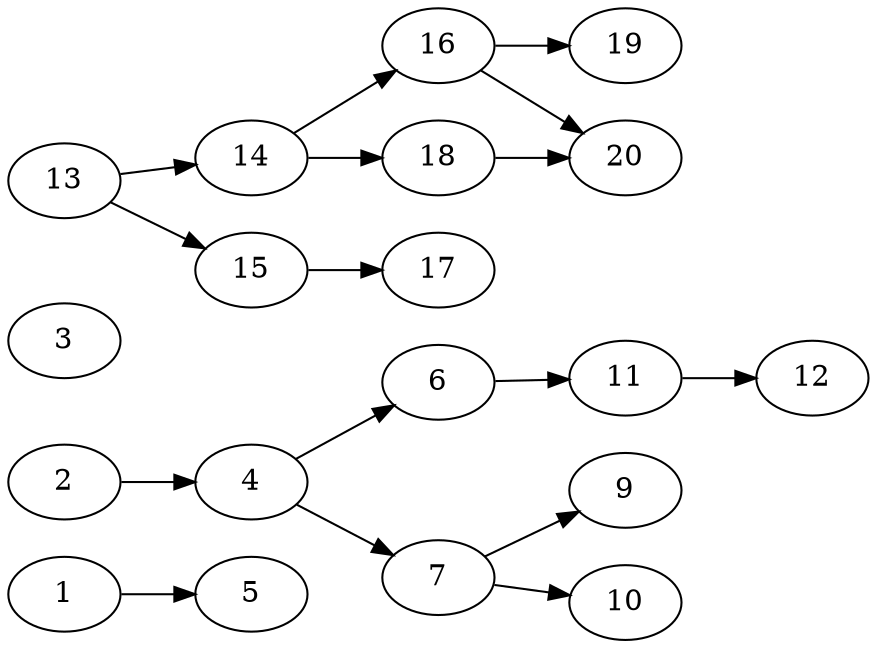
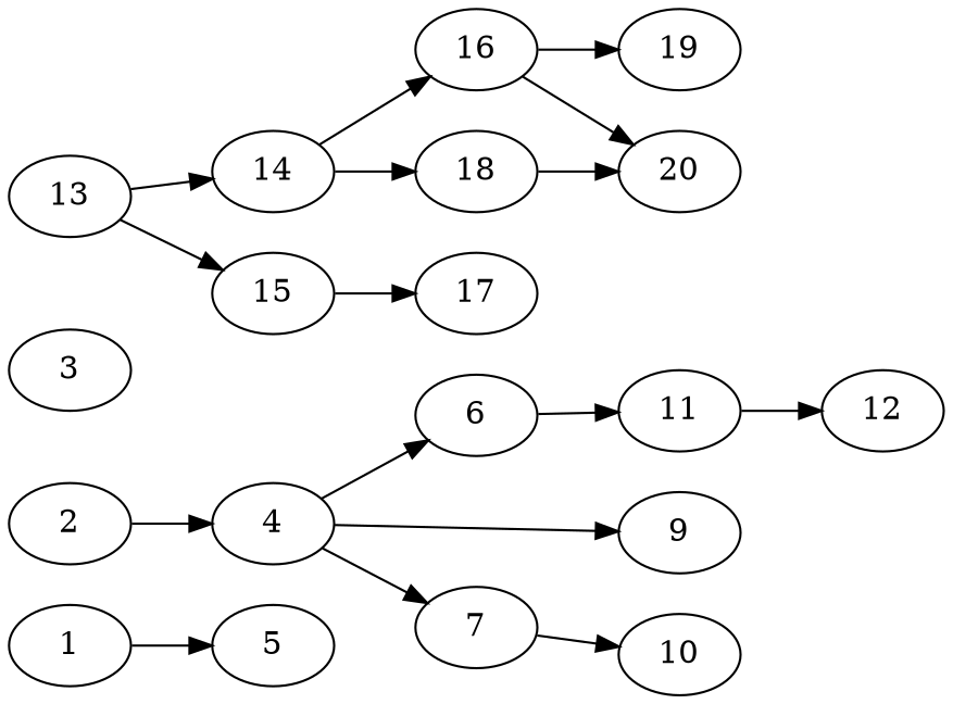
  digraph {
    rankdir=LR
    node [alpha=0.08]
    1 [expect_size=6753244799072133]
    5 [alpha=0.19 expect_size=884340606518689792]
    2 [alpha=0.10 expect_size=5722407958273567]
    4 [alpha=0.12 expect_size=122459788486377472]
    6 [alpha=0.03 expect_size=184937051022426112]
    7 [alpha=0.01 expect_size=6753587693766835]
    11 [alpha=0.02 expect_size=129157167014093]
    9 [alpha=0.07 expect_size=12674513497807126]
    10 [alpha=0.00 expect_size=18678285411871332]
    3 [alpha=0.12 expect_size=288497139254820864]
    12 [alpha=0.17 expect_size=3032642751327547]
    13 [alpha=0.03 expect_size=681949757373367]
    14 [alpha=0.19 expect_size=45104965406917]
    15 [alpha=0.20 expect_size=491504574222303232]
    16 [expect_size=21738527828684148]
    18 [alpha=0.17 expect_size=678457289815976]
    17 [alpha=0.18 expect_size=147438174208000000]
    19 [alpha=0.20 expect_size=322971227347986]
    20 [alpha=0.14 expect_size=2818507472648536064]
    1 -> 5
    2 -> 4
    4 -> 6
    4 -> 7
    6 -> 11
-   7 -> 9
+   4 -> 9
    7 -> 10
    11 -> 12
    13 -> 14
    13 -> 15
    14 -> 16
    14 -> 18
    15 -> 17
    16 -> 19
    16 -> 20
    18 -> 20
  }
